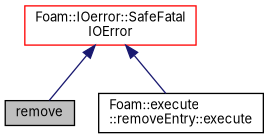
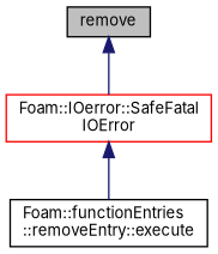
  digraph {
    fontname=Inter
    rankdir=TB
    node [color=black fontname=Inter fontsize=10 shape=record]
    edge [color=midnightblue dir=back fontname=Inter fontsize=10 labelfontname=Helvetica labelfontsize=10 style=solid]
    n1 [fillcolor=grey75 fontcolor=black height=0.2 label=remove style=filled width=0.4]
    n2 [color=red height=0.2 label="Foam::IOerror::SafeFatal\lIOError" width=0.4]
-   n3 [height=0.2 label="Foam::execute\l::removeEntry::execute" width=0.4]
-   n2 -> n1
+   n3 [height=0.2 label="Foam::functionEntries\l::removeEntry::execute" width=0.4]
+   n1 -> n2
    n2 -> n3
  }
